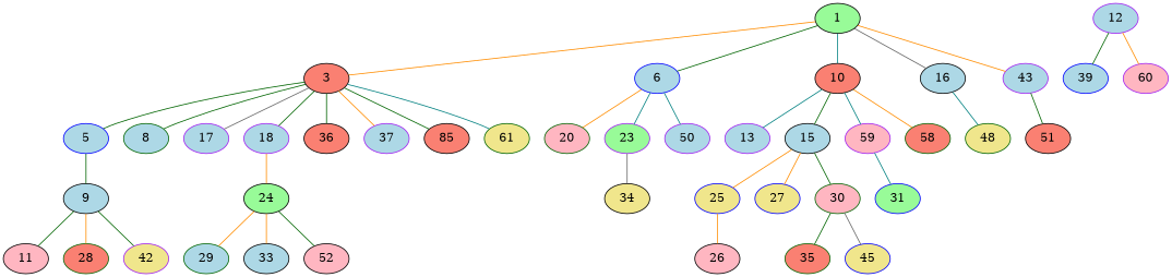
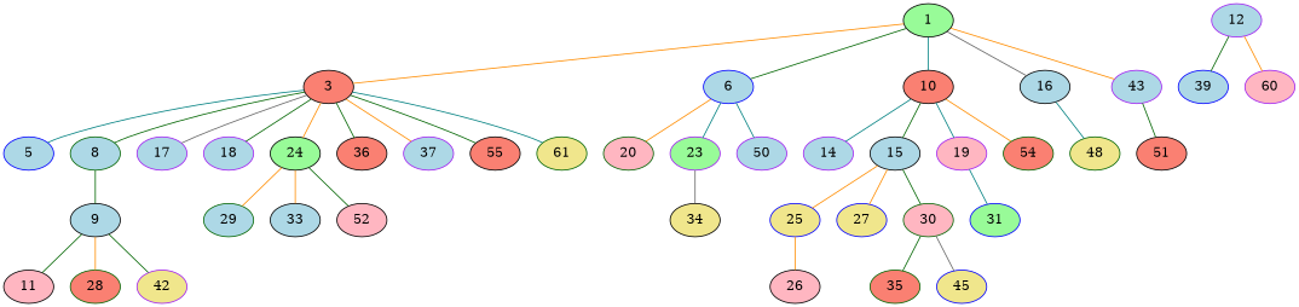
  graph {
    node [color=black fillcolor=lightblue style=filled]
    edge [color=darkgreen]
    1 [fillcolor=palegreen super="+2"]
    3 [fillcolor=salmon super="+4"]
    6 [color=blue super="+7"]
    10 [fillcolor=salmon super="+13"]
    16
    43 [color=purple super="+47"]
    5 [color=blue super="+59+57"]
    8 [color=darkgreen super="+22+44"]
    17 [color=purple]
    18 [color=purple super="+53"]
    24 [fillcolor=palegreen]
    36 [fillcolor=salmon]
    37 [color=purple]
-   55 [fillcolor=salmon label=85]
+   55 [fillcolor=salmon]
    61 [color=darkgreen fillcolor=khaki]
    20 [color=darkgreen fillcolor=lightpink super="+21"]
    23 [color=purple fillcolor=palegreen]
    50 [color=purple]
-   14 [color=purple super="+41" label=13]
+   14 [color=purple super="+41"]
    15
-   19 [color=purple fillcolor=lightpink label=59]
-   58 [color=darkgreen fillcolor=salmon]
+   19 [color=purple fillcolor=lightpink]
+   58 [color=darkgreen fillcolor=salmon label=54]
    48 [color=darkgreen fillcolor=khaki]
    51 [fillcolor=salmon]
    9
    29 [color=darkgreen]
    33
    52 [fillcolor=lightpink]
    12 [color=purple]
    39 [color=blue]
    60 [color=purple fillcolor=lightpink]
    34 [fillcolor=khaki]
    11 [fillcolor=lightpink]
    28 [color=darkgreen fillcolor=salmon super="+54+32"]
    42 [color=purple fillcolor=khaki]
    25 [color=blue fillcolor=khaki]
    27 [color=blue fillcolor=khaki]
    30 [color=darkgreen fillcolor=lightpink super="+38"]
    31 [color=blue fillcolor=palegreen]
    26 [fillcolor=lightpink]
    35 [color=darkgreen fillcolor=salmon super="+40"]
    45 [color=blue fillcolor=khaki]
    1 -- 3 [color=darkorange]
    1 -- 6
    1 -- 10 [color=teal]
    1 -- 16 [color=gray40]
    1 -- 43 [color=darkorange]
-   3 -- 5
+   3 -- 5 [color=teal]
    3 -- 8
    3 -- 17 [color=gray40]
    3 -- 18
-   18 -- 24 [color=darkorange]
+   3 -- 24 [color=darkorange]
    3 -- 36
    3 -- 37 [color=darkorange]
    3 -- 55
    3 -- 61 [color=teal]
    6 -- 20 [color=darkorange]
    6 -- 23 [color=teal]
    6 -- 50 [color=teal]
    10 -- 14 [color=teal]
    10 -- 15
    10 -- 19 [color=teal]
    10 -- 58 [color=darkorange]
    16 -- 48 [color=teal]
    43 -- 51
-   5 -- 9
+   8 -- 9
    24 -- 29 [color=darkorange]
    24 -- 33 [color=darkorange]
    24 -- 52
    23 -- 34 [color=gray40]
    15 -- 25 [color=darkorange]
    15 -- 27 [color=darkorange]
    15 -- 30
    19 -- 31 [color=teal]
    9 -- 11
    9 -- 28 [color=darkorange]
    9 -- 42
    12 -- 39
    12 -- 60 [color=darkorange]
    25 -- 26 [color=darkorange]
    30 -- 35
    30 -- 45 [color=gray40]
  }
